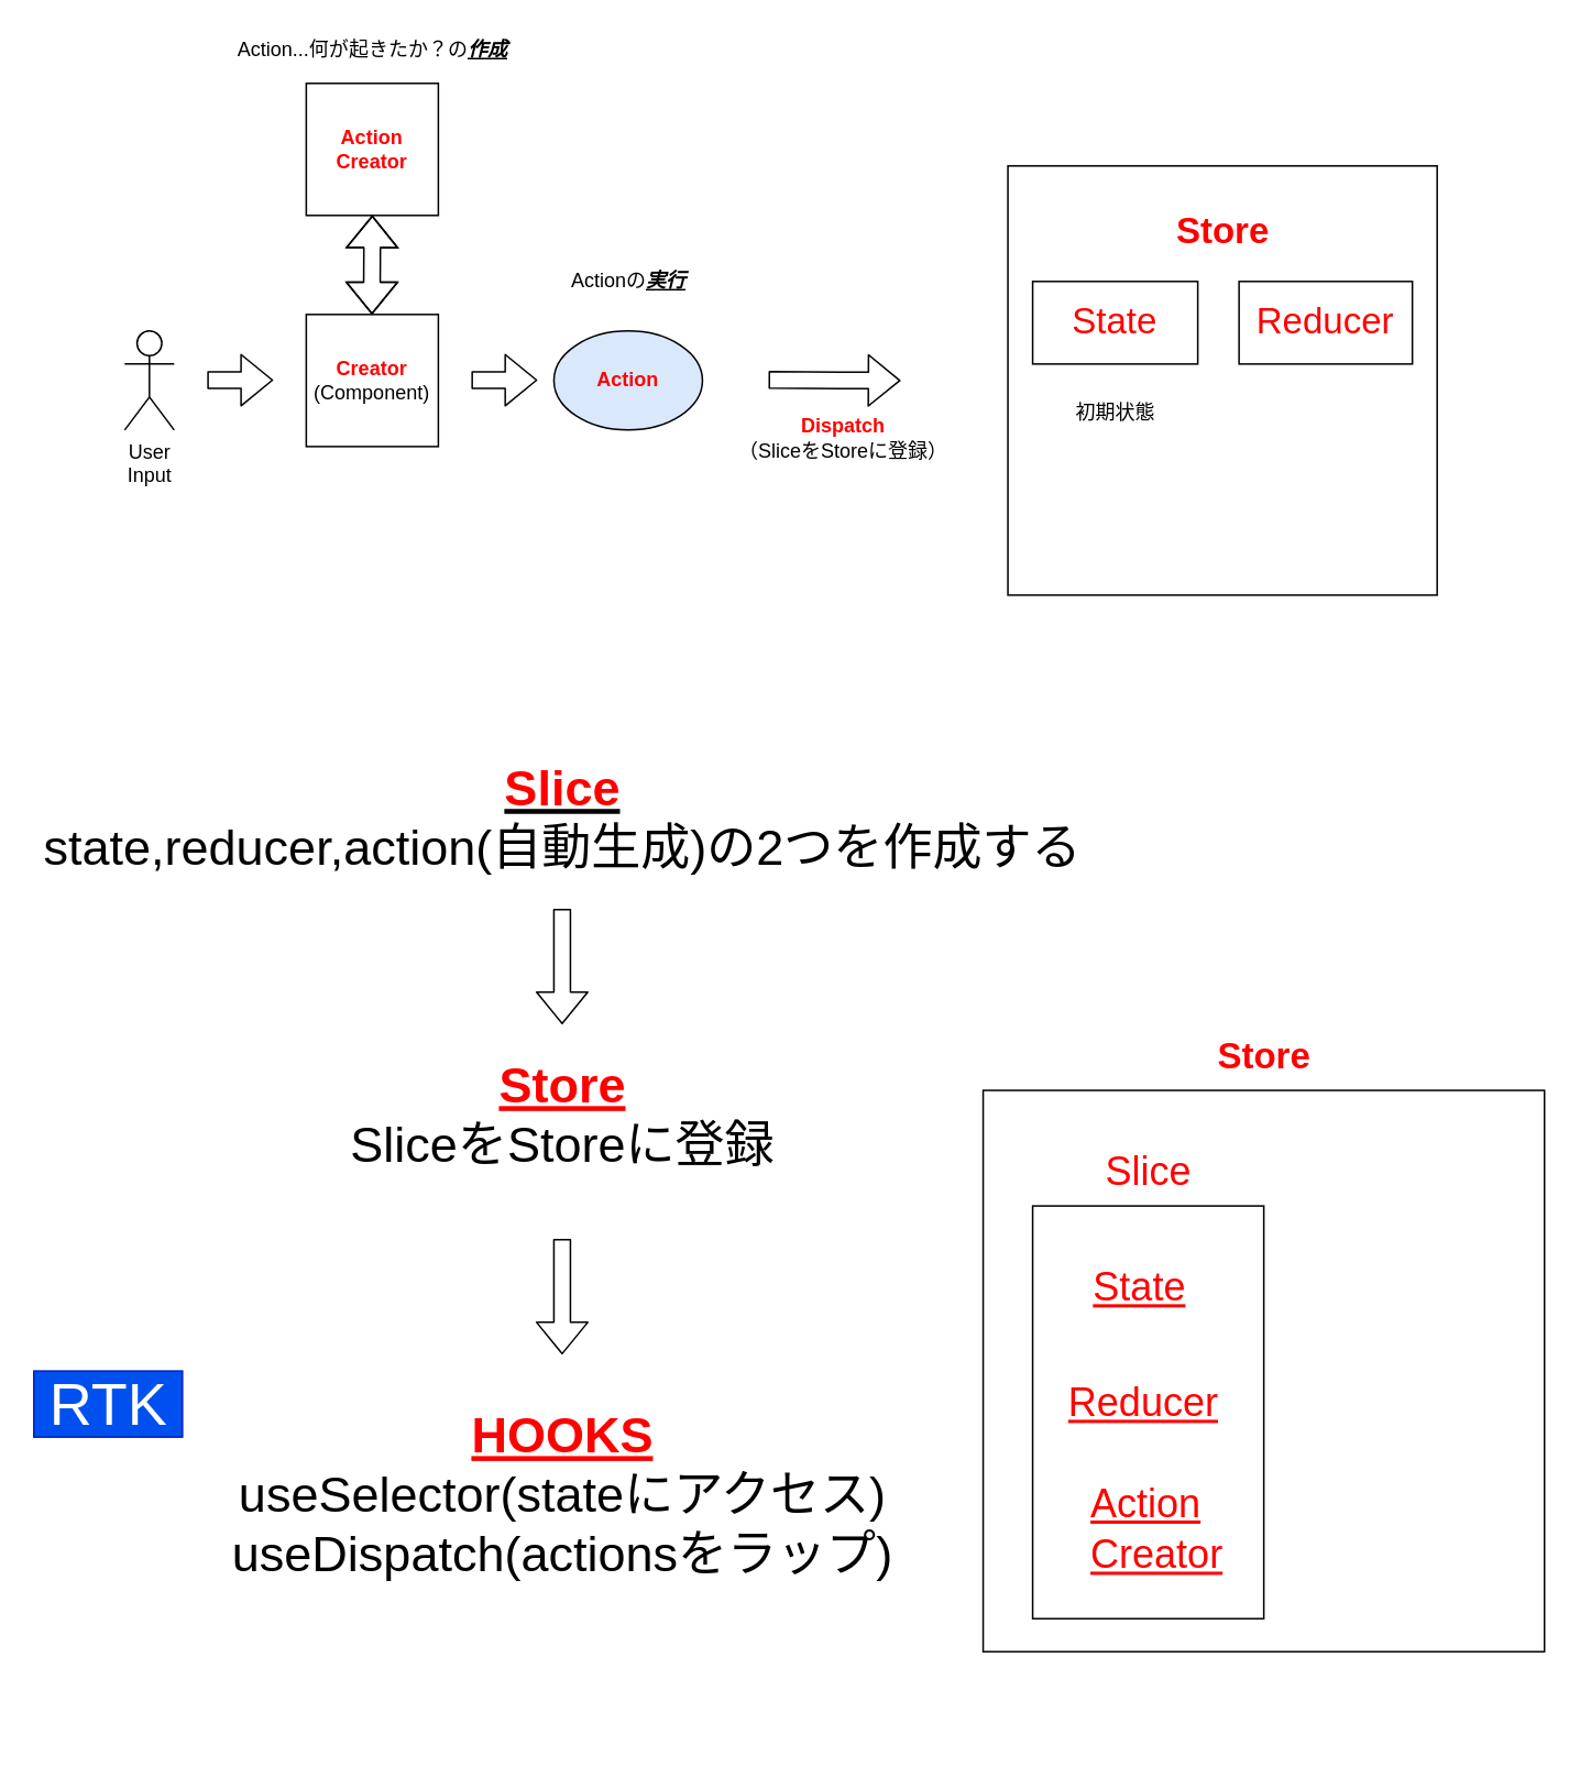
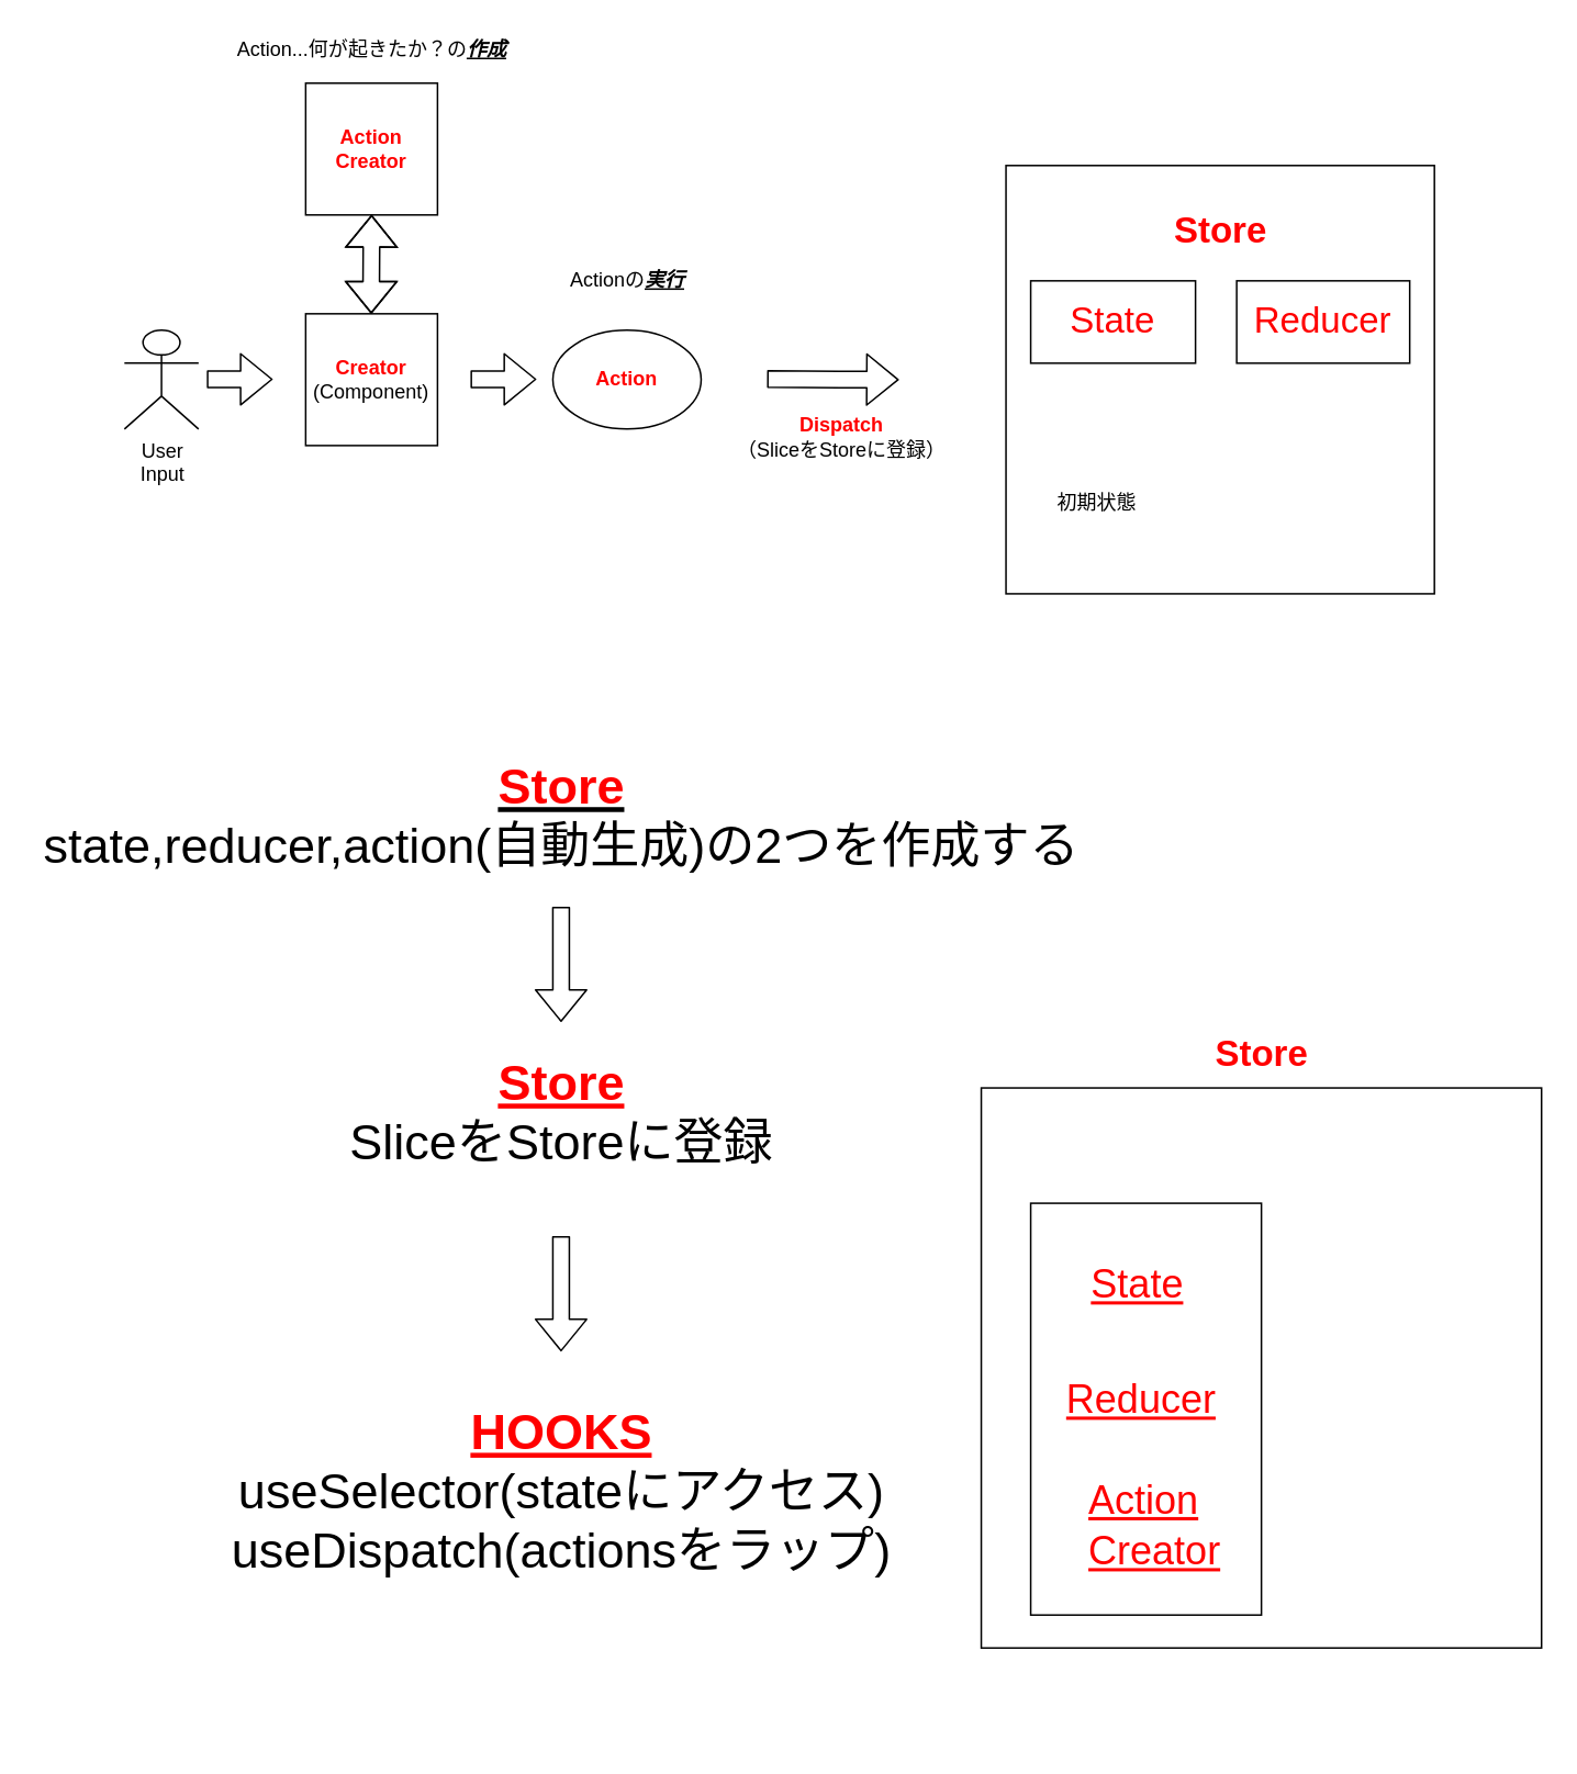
  <mxCell id="0" />
  <mxCell id="1" parent="0" />
  <mxCell id="2" value="&lt;b&gt;&lt;font color=&quot;#ff0000&quot;&gt;Creator&lt;/font&gt;&lt;/b&gt;&lt;br&gt;(Component)" style="whiteSpace=wrap;html=1;aspect=fixed;" parent="1" vertex="1"><mxGeometry x="185" y="190" width="80" height="80" as="geometry" /></mxCell>
  <mxCell id="3" value="&lt;b&gt;&lt;font color=&quot;#ff0000&quot;&gt;Action&lt;br&gt;Creator&lt;/font&gt;&lt;/b&gt;" style="whiteSpace=wrap;html=1;aspect=fixed;" parent="1" vertex="1"><mxGeometry x="185" y="50" width="80" height="80" as="geometry" /></mxCell>
- <mxCell id="4" value="&lt;b&gt;&lt;font color=&quot;#ff0000&quot;&gt;Action&lt;/font&gt;&lt;/b&gt;" style="ellipse;whiteSpace=wrap;html=1;fillColor=#dae8fc;" parent="1" vertex="1"><mxGeometry x="335" y="200" width="90" height="60" as="geometry" /></mxCell>
+ <mxCell id="4" value="&lt;b&gt;&lt;font color=&quot;#ff0000&quot;&gt;Action&lt;/font&gt;&lt;/b&gt;" style="ellipse;whiteSpace=wrap;html=1;" parent="1" vertex="1"><mxGeometry x="335" y="200" width="90" height="60" as="geometry" /></mxCell>
  <mxCell id="5" value="" style="shape=flexArrow;endArrow=classic;html=1;" parent="1" edge="1"><mxGeometry width="50" height="50" relative="1" as="geometry"><mxPoint x="285" y="229.79" as="sourcePoint" /><mxPoint x="325" y="229.79" as="targetPoint" /></mxGeometry></mxCell>
  <mxCell id="6" value="" style="shape=flexArrow;endArrow=classic;html=1;" parent="1" edge="1"><mxGeometry width="50" height="50" relative="1" as="geometry"><mxPoint x="125" y="229.79" as="sourcePoint" /><mxPoint x="165" y="229.79" as="targetPoint" /></mxGeometry></mxCell>
  <mxCell id="7" value="" style="shape=flexArrow;endArrow=classic;html=1;" parent="1" edge="1"><mxGeometry width="50" height="50" relative="1" as="geometry"><mxPoint x="465" y="229.64" as="sourcePoint" /><mxPoint x="545" y="230.04" as="targetPoint" /></mxGeometry></mxCell>
  <mxCell id="8" value="" style="shape=flexArrow;endArrow=classic;startArrow=classic;html=1;entryX=0.5;entryY=1;entryDx=0;entryDy=0;" parent="1" target="3" edge="1"><mxGeometry width="100" height="100" relative="1" as="geometry"><mxPoint x="224.79" y="190" as="sourcePoint" /><mxPoint x="224.79" y="140" as="targetPoint" /><Array as="points"><mxPoint x="224.79" y="170" /></Array></mxGeometry></mxCell>
- <mxCell id="9" value="User&lt;br&gt;Input" style="shape=umlActor;verticalLabelPosition=bottom;verticalAlign=top;html=1;outlineConnect=0;" parent="1" vertex="1"><mxGeometry x="75" y="200" width="30" height="60" as="geometry" /></mxCell>
+ <mxCell id="9" value="User&lt;br&gt;Input" style="shape=umlActor;verticalLabelPosition=bottom;verticalAlign=top;html=1;outlineConnect=0;" parent="1" vertex="1"><mxGeometry x="75" y="200" width="45" height="60" as="geometry" /></mxCell>
  <mxCell id="10" value="Action...何が起きたか？の&lt;b&gt;&lt;u&gt;&lt;i&gt;作成&lt;/i&gt;&lt;/u&gt;&lt;/b&gt;&lt;br&gt;" style="text;html=1;resizable=0;autosize=1;align=center;verticalAlign=middle;points=[];fillColor=none;strokeColor=none;rounded=0;" parent="1" vertex="1"><mxGeometry x="135" y="20" width="180" height="20" as="geometry" /></mxCell>
  <mxCell id="11" value="Actionの&lt;b&gt;&lt;u&gt;&lt;i&gt;実行&lt;/i&gt;&lt;/u&gt;&lt;/b&gt;&lt;br&gt;" style="text;html=1;resizable=0;autosize=1;align=center;verticalAlign=middle;points=[];fillColor=none;strokeColor=none;rounded=0;" parent="1" vertex="1"><mxGeometry x="340" y="160" width="80" height="20" as="geometry" /></mxCell>
  <mxCell id="12" value="&lt;b&gt;&lt;font color=&quot;#ff0000&quot;&gt;Dispatch&lt;/font&gt;&lt;/b&gt;&lt;br&gt;（SliceをStoreに登録）" style="text;html=1;resizable=0;autosize=1;align=center;verticalAlign=middle;points=[];fillColor=none;strokeColor=none;rounded=0;" parent="1" vertex="1"><mxGeometry x="410" y="250" width="200" height="30" as="geometry" /></mxCell>
  <mxCell id="13" value="" style="whiteSpace=wrap;html=1;aspect=fixed;fontColor=#FF0000;" parent="1" vertex="1"><mxGeometry x="610" y="100" width="260" height="260" as="geometry" /></mxCell>
  <mxCell id="14" value="&lt;b&gt;&lt;font color=&quot;#ff0000&quot; style=&quot;font-size: 22px&quot;&gt;Store&lt;/font&gt;&lt;/b&gt;" style="text;html=1;resizable=0;autosize=1;align=center;verticalAlign=middle;points=[];fillColor=none;strokeColor=none;rounded=0;" parent="1" vertex="1"><mxGeometry x="705" y="130" width="70" height="20" as="geometry" /></mxCell>
  <mxCell id="15" value="State" style="rounded=0;whiteSpace=wrap;html=1;fontSize=22;fontColor=#FF0000;" parent="1" vertex="1"><mxGeometry x="625" y="170" width="100" height="50" as="geometry" /></mxCell>
  <mxCell id="16" value="Reducer" style="rounded=0;whiteSpace=wrap;html=1;fontSize=22;fontColor=#FF0000;" parent="1" vertex="1"><mxGeometry x="750" y="170" width="105" height="50" as="geometry" /></mxCell>
- <mxCell id="17" value="初期状態" style="text;html=1;resizable=0;autosize=1;align=center;verticalAlign=middle;points=[];fillColor=none;strokeColor=none;rounded=0;" parent="1" vertex="1"><mxGeometry x="645" y="240" width="60" height="20" as="geometry" /></mxCell>
- <mxCell id="18" value="&lt;font style=&quot;font-size: 36px&quot;&gt;RTK&lt;/font&gt;" style="text;html=1;resizable=0;autosize=1;align=center;verticalAlign=middle;points=[];fillColor=#0050ef;strokeColor=#001DBC;rounded=0;fontSize=22;fontColor=#ffffff;" parent="1" vertex="1"><mxGeometry x="20" y="830" width="90" height="40" as="geometry" /></mxCell>
+ <mxCell id="17" value="初期状態" style="text;html=1;resizable=0;autosize=1;align=center;verticalAlign=middle;points=[];fillColor=none;strokeColor=none;rounded=0;" parent="1" vertex="1"><mxGeometry x="635" y="295" width="60" height="20" as="geometry" /></mxCell>
  <mxCell id="19" value="" style="whiteSpace=wrap;html=1;aspect=fixed;fontColor=#FF0000;" parent="1" vertex="1"><mxGeometry x="595" y="660" width="340" height="340" as="geometry" /></mxCell>
  <mxCell id="20" value="&lt;b&gt;&lt;font color=&quot;#ff0000&quot; style=&quot;font-size: 22px&quot;&gt;Store&lt;/font&gt;&lt;/b&gt;" style="text;html=1;resizable=0;autosize=1;align=center;verticalAlign=middle;points=[];fillColor=none;strokeColor=none;rounded=0;" parent="1" vertex="1"><mxGeometry x="730" y="630" width="70" height="20" as="geometry" /></mxCell>
  <mxCell id="21" value="" style="rounded=0;whiteSpace=wrap;html=1;fontSize=36;fontColor=#FF0000;rotation=90;" parent="1" vertex="1"><mxGeometry x="570" y="785" width="250" height="140" as="geometry" /></mxCell>
- <mxCell id="22" value="&lt;font style=&quot;font-size: 24px&quot;&gt;Slice&lt;/font&gt;" style="text;html=1;resizable=0;autosize=1;align=center;verticalAlign=middle;points=[];fillColor=none;strokeColor=none;rounded=0;fontSize=36;fontColor=#FF0000;" parent="1" vertex="1"><mxGeometry x="660" y="680" width="70" height="50" as="geometry" /></mxCell>
  <mxCell id="23" value="&lt;font style=&quot;font-size: 24px&quot;&gt;&lt;u&gt;State&lt;/u&gt;&lt;/font&gt;" style="text;html=1;resizable=0;autosize=1;align=left;verticalAlign=middle;points=[];fillColor=none;strokeColor=none;rounded=0;fontSize=36;fontColor=#FF0000;" parent="1" vertex="1"><mxGeometry x="660" y="750" width="70" height="50" as="geometry" /></mxCell>
  <mxCell id="24" value="&lt;font style=&quot;font-size: 24px&quot;&gt;&lt;u&gt;Reducer&lt;/u&gt;&lt;/font&gt;" style="text;html=1;resizable=0;autosize=1;align=left;verticalAlign=middle;points=[];fillColor=none;strokeColor=none;rounded=0;fontSize=36;fontColor=#FF0000;" parent="1" vertex="1"><mxGeometry x="645" y="820" width="110" height="50" as="geometry" /></mxCell>
  <mxCell id="25" value="&lt;div style=&quot;text-align: left&quot;&gt;&lt;span style=&quot;font-size: 24px&quot;&gt;&lt;u&gt;Action&lt;/u&gt;&lt;/span&gt;&lt;/div&gt;&lt;font style=&quot;font-size: 24px&quot;&gt;&lt;div style=&quot;text-align: left&quot;&gt;&lt;span&gt;&lt;u&gt;Creator&lt;/u&gt;&lt;/span&gt;&lt;/div&gt;&lt;/font&gt;" style="text;html=1;resizable=0;autosize=1;align=center;verticalAlign=middle;points=[];fillColor=none;strokeColor=none;rounded=0;fontSize=36;fontColor=#FF0000;" parent="1" vertex="1"><mxGeometry x="650" y="870" width="100" height="100" as="geometry" /></mxCell>
  <mxCell id="26" value="&lt;font style=&quot;font-size: 16px&quot; color=&quot;#ffffff&quot;&gt;ActionCreatorは自動で作成される&lt;/font&gt;" style="text;html=1;resizable=0;autosize=1;align=left;verticalAlign=middle;points=[];fillColor=none;strokeColor=none;rounded=0;fontSize=24;fontColor=#FF0000;" parent="1" vertex="1"><mxGeometry x="625" y="1015" width="260" height="40" as="geometry" /></mxCell>
- <mxCell id="27" value="&lt;font style=&quot;font-size: 30px&quot;&gt;&lt;b&gt;&lt;u&gt;&lt;font color=&quot;#ff0000&quot;&gt;Slice&lt;/font&gt;&lt;/u&gt;&lt;/b&gt;&lt;br&gt;state,reducer,action(自動生成)の2つを作成する&lt;/font&gt;" style="text;html=1;resizable=0;autosize=1;align=center;verticalAlign=middle;points=[];fillColor=none;strokeColor=none;rounded=0;" vertex="1" parent="1"><mxGeometry x="20" y="470" width="640" height="50" as="geometry" /></mxCell>
+ <mxCell id="27" value="&lt;font style=&quot;font-size: 30px&quot;&gt;&lt;b&gt;&lt;u&gt;&lt;font color=&quot;#ff0000&quot;&gt;Store&lt;/font&gt;&lt;/u&gt;&lt;/b&gt;&lt;br&gt;state,reducer,action(自動生成)の2つを作成する&lt;/font&gt;" style="text;html=1;resizable=0;autosize=1;align=center;verticalAlign=middle;points=[];fillColor=none;strokeColor=none;rounded=0;" vertex="1" parent="1"><mxGeometry x="20" y="470" width="640" height="50" as="geometry" /></mxCell>
  <mxCell id="28" value="&lt;font style=&quot;font-size: 30px&quot;&gt;&lt;font color=&quot;#ff0000&quot;&gt;&lt;b&gt;&lt;u&gt;Store&lt;/u&gt;&lt;/b&gt;&lt;/font&gt;&lt;br&gt;SliceをStoreに登録&lt;br&gt;&lt;/font&gt;" style="text;html=1;resizable=0;autosize=1;align=center;verticalAlign=middle;points=[];fillColor=none;strokeColor=none;rounded=0;" vertex="1" parent="1"><mxGeometry x="205" y="650" width="270" height="50" as="geometry" /></mxCell>
  <mxCell id="29" value="&lt;font style=&quot;font-size: 30px&quot;&gt;&lt;font color=&quot;#ff0000&quot;&gt;&lt;b&gt;&lt;u&gt;HOOKS&lt;/u&gt;&lt;/b&gt;&lt;/font&gt;&lt;br&gt;useSelector(stateにアクセス)&lt;br&gt;useDispatch(actionsをラップ)&lt;br&gt;&lt;/font&gt;" style="text;html=1;resizable=0;autosize=1;align=center;verticalAlign=middle;points=[];fillColor=none;strokeColor=none;rounded=0;" vertex="1" parent="1"><mxGeometry x="135" y="870" width="410" height="70" as="geometry" /></mxCell>
  <mxCell id="30" value="" style="shape=flexArrow;endArrow=classic;html=1;fontSize=30;fontColor=#FF0000;" edge="1" parent="1"><mxGeometry width="50" height="50" relative="1" as="geometry"><mxPoint x="340" y="550" as="sourcePoint" /><mxPoint x="340" y="620" as="targetPoint" /></mxGeometry></mxCell>
  <mxCell id="31" value="" style="shape=flexArrow;endArrow=classic;html=1;fontSize=30;fontColor=#FF0000;" edge="1" parent="1"><mxGeometry width="50" height="50" relative="1" as="geometry"><mxPoint x="340" y="750" as="sourcePoint" /><mxPoint x="340" y="820" as="targetPoint" /></mxGeometry></mxCell>
